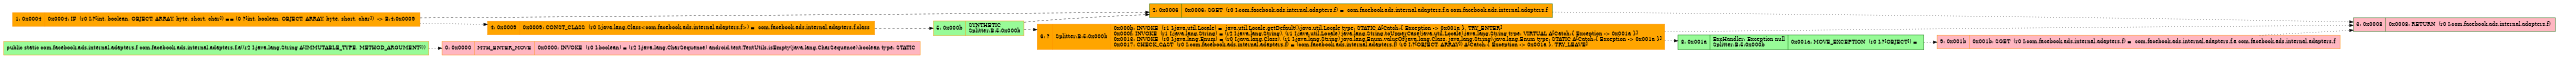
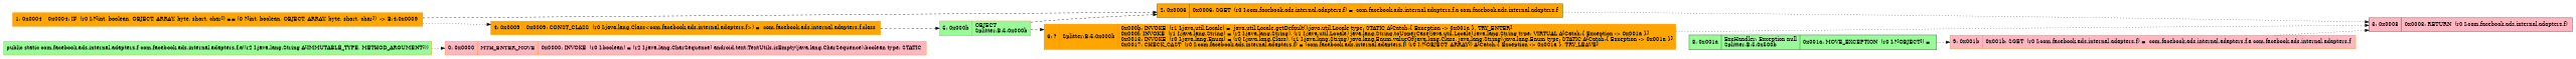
  digraph {
    rankdir=LR
    node [color=darkorange fillcolor=orange shape=record style=filled]
    edge [style=dotted]
    n1 [fillcolor=lightpink label="{0\:\ 0x0000|MTH_ENTER_MOVE\l|0x0000: INVOKE  (r0 I:boolean) = (r2 I:java.lang.CharSequence) android.text.TextUtils.isEmpty(java.lang.CharSequence):boolean type: STATIC \l}"]
    n2 [label="{1\:\ 0x0004|0x0004: IF  (r0 I:?[int, boolean, OBJECT, ARRAY, byte, short, char]) == (0 ?[int, boolean, OBJECT, ARRAY, byte, short, char])  \-\> B:4:0x0009 \l}"]
    n3 [color=darkgreen label="{2\:\ 0x0006|0x0006: SGET  (r0 I:com.facebook.ads.internal.adapters.f) =  com.facebook.ads.internal.adapters.f.a com.facebook.ads.internal.adapters.f \l}"]
    n4 [label="{4\:\ 0x0009|0x0009: CONST_CLASS  (r0 I:java.lang.Class\<com.facebook.ads.internal.adapters.f\>) =  com.facebook.ads.internal.adapters.f.class \l}"]
    n5 [color=darkgreen fillcolor=lightpink label="{3\:\ 0x0008|0x0008: RETURN  (r0 I:com.facebook.ads.internal.adapters.f) \l}"]
-   n6 [fillcolor=palegreen label="{5\:\ 0x000b|SYNTHETIC\lSplitter:B:5:0x000b\l}"]
+   n6 [fillcolor=palegreen label="{5\:\ 0x000b|OBJECT\lSplitter:B:5:0x000b\l}"]
    n7 [label="{6\:\ ?|Splitter:B:5:0x000b\l|0x000b: INVOKE  (r1 I:java.util.Locale) =  java.util.Locale.getDefault():java.util.Locale type: STATIC A[Catch:\{ Exception \-\> 0x001a \}, TRY_ENTER]\l0x000f: INVOKE  (r1 I:java.lang.String) = (r2 I:java.lang.String), (r1 I:java.util.Locale) java.lang.String.toUpperCase(java.util.Locale):java.lang.String type: VIRTUAL A[Catch:\{ Exception \-\> 0x001a \}]\l0x0013: INVOKE  (r0 I:java.lang.Enum) = (r0 I:java.lang.Class), (r1 I:java.lang.String) java.lang.Enum.valueOf(java.lang.Class, java.lang.String):java.lang.Enum type: STATIC A[Catch:\{ Exception \-\> 0x001a \}]\l0x0017: CHECK_CAST  (r0 I:com.facebook.ads.internal.adapters.f) = (com.facebook.ads.internal.adapters.f) (r0 I:?[OBJECT, ARRAY]) A[Catch:\{ Exception \-\> 0x001a \}, TRY_LEAVE]\l}"]
-   n8 [color=darkgreen fillcolor=palegreen label="{8\:\ 0x001a|ExcHandler: Exception null\lSplitter:B:5:0x000b\l|0x001a: MOVE_EXCEPTION  (r0 I:?[OBJECT]) =  \l}"]
+   n8 [color=darkgreen fillcolor=palegreen label="{8\:\ 0x001a|ExcHandler: Exception null\lSplitter:B:5:0x500b\l|0x001a: MOVE_EXCEPTION  (r0 I:?[OBJECT]) =  \l}"]
    n9 [fillcolor=lightpink label="{9\:\ 0x001b|0x001b: SGET  (r0 I:com.facebook.ads.internal.adapters.f) =  com.facebook.ads.internal.adapters.f.a com.facebook.ads.internal.adapters.f \l}"]
    n10 [fillcolor=palegreen label="{public static com.facebook.ads.internal.adapters.f com.facebook.ads.internal.adapters.f.a((r2 I:java.lang.String A[IMMUTABLE_TYPE, METHOD_ARGUMENT])) }"]
    n2 -> n3 [style=dashed]
    n2 -> n4
    n3 -> n5
    n4 -> n6 [style=dashed]
    n6 -> n3 [style=dashed]
    n6 -> n7 [style=dashed]
    n7 -> n5
-   n7 -> n8
    n8 -> n9
    n9 -> n5
    n10 -> n1
  }
